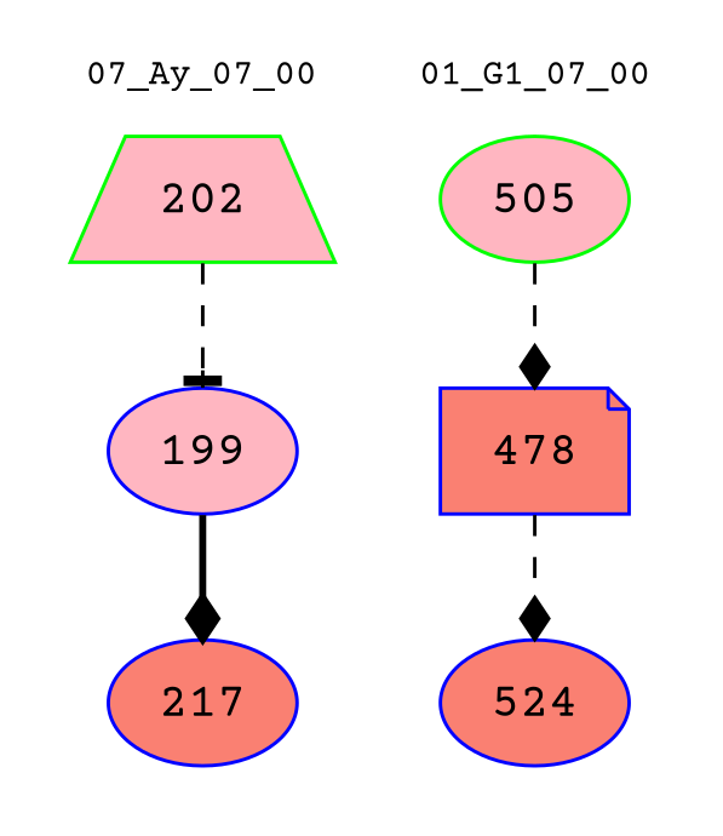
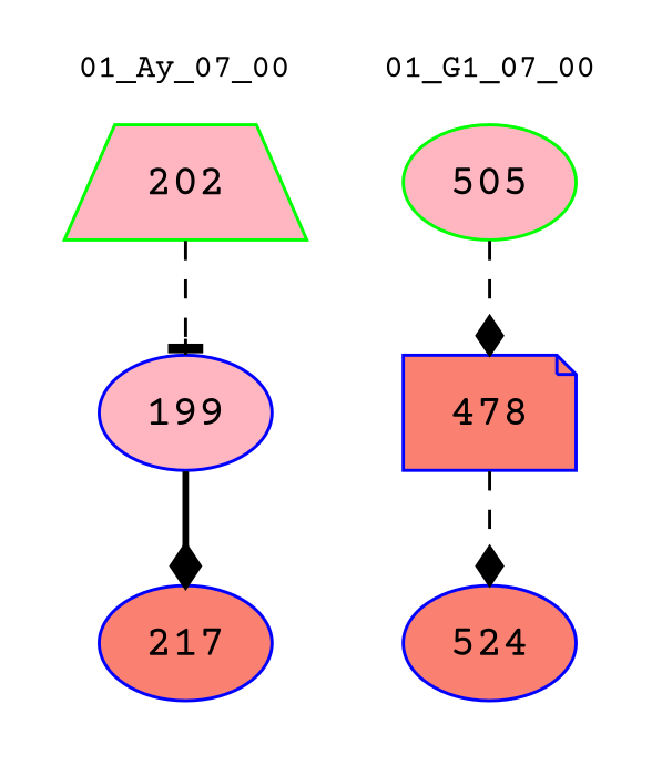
  digraph {
    fontname="Courier Prime"
    node [color=blue fillcolor=lightpink fontname="Courier Prime" shape=ellipse style=filled]
    edge [arrowhead=diamond color=black fontname="Courier Prime" style=dashed]
    n1 [color=green label=202 shape=trapezium]
    n2 [label=199]
    n3 [fillcolor=salmon label=217]
    n4 [color=green label=505]
    n5 [fillcolor=salmon label=478 shape=note]
    n6 [fillcolor=salmon label=524]
    subgraph cluster_1 {
      color=white
      fontsize=10
-     label="07_Ay_07_00"
+     label="01_Ay_07_00"
      n1
      n2
      n3
    }
    subgraph cluster_2 {
      color=white
      fontsize=10
      label="01_G1_07_00"
      n4
      n5
      n6
    }
    n1 -> n2 [arrowhead=tee]
    n2 -> n3 [style=bold]
    n4 -> n5
    n5 -> n6
  }
